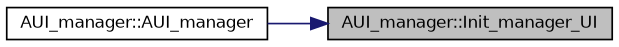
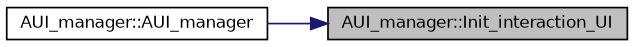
  digraph {
    rankdir=RL
    node [color=black fontname=Helvetica fontsize=10 shape=record style=filled]
-   n1 [fillcolor=grey75 fontcolor=black height=0.2 label="AUI_manager::Init_manager_UI" width=0.4]
+   n1 [fillcolor=grey75 fontcolor=black height=0.2 label="AUI_manager::Init_interaction_UI" width=0.4]
    n2 [fillcolor=white height=0.2 label="AUI_manager::AUI_manager" width=0.4]
    n1 -> n2 [color=midnightblue dir=back fontname=Helvetica fontsize=10 labelfontname=Helvetica labelfontsize=10 style=solid]
  }
